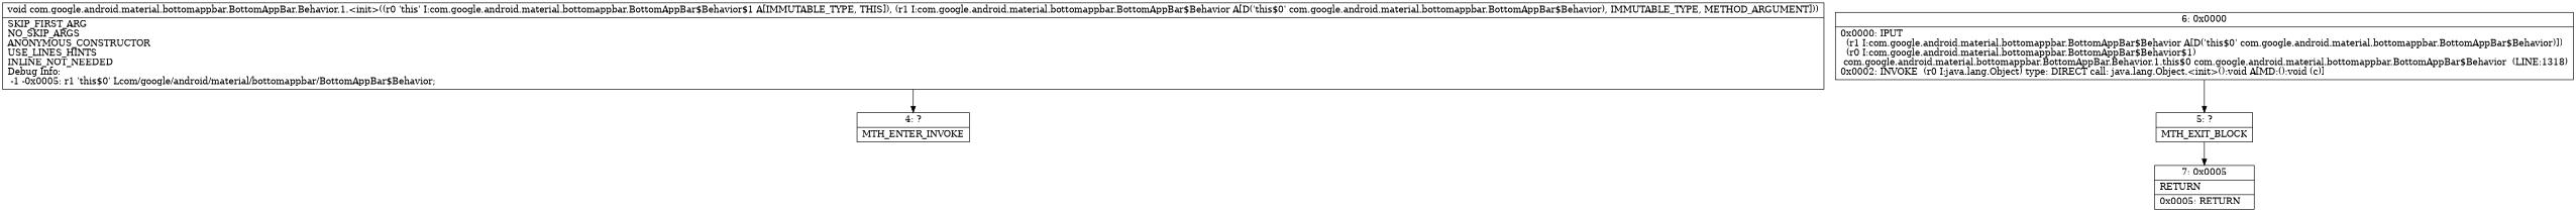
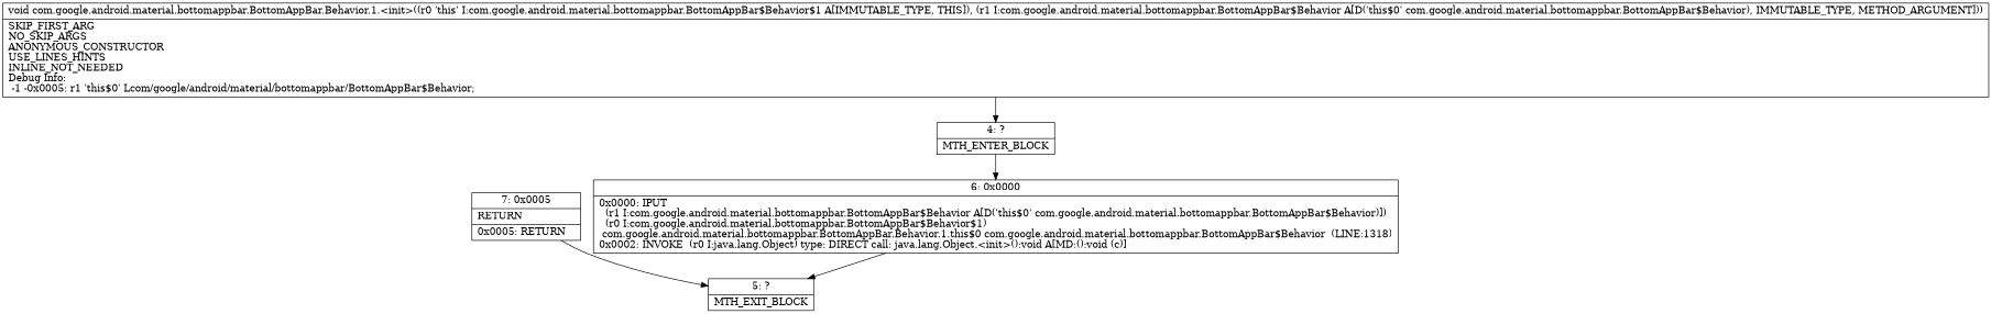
  digraph {
    node [shape=record]
-   n1 [label="{4\:\ ?|MTH_ENTER_INVOKE\l}"]
+   n1 [label="{4\:\ ?|MTH_ENTER_BLOCK\l}"]
    n2 [label="{6\:\ 0x0000|0x0000: IPUT  \l  (r1 I:com.google.android.material.bottomappbar.BottomAppBar$Behavior A[D('this$0' com.google.android.material.bottomappbar.BottomAppBar$Behavior)])\l  (r0 I:com.google.android.material.bottomappbar.BottomAppBar$Behavior$1)\l com.google.android.material.bottomappbar.BottomAppBar.Behavior.1.this$0 com.google.android.material.bottomappbar.BottomAppBar$Behavior  (LINE:1318)\l0x0002: INVOKE  (r0 I:java.lang.Object) type: DIRECT call: java.lang.Object.\<init\>():void A[MD:():void (c)]\l}"]
    n3 [label="{5\:\ ?|MTH_EXIT_BLOCK\l}"]
    n4 [label="{7\:\ 0x0005|RETURN\l|0x0005: RETURN   \l}"]
    n5 [label="{void com.google.android.material.bottomappbar.BottomAppBar.Behavior.1.\<init\>((r0 'this' I:com.google.android.material.bottomappbar.BottomAppBar$Behavior$1 A[IMMUTABLE_TYPE, THIS]), (r1 I:com.google.android.material.bottomappbar.BottomAppBar$Behavior A[D('this$0' com.google.android.material.bottomappbar.BottomAppBar$Behavior), IMMUTABLE_TYPE, METHOD_ARGUMENT]))  | SKIP_FIRST_ARG\lNO_SKIP_ARGS\lANONYMOUS_CONSTRUCTOR\lUSE_LINES_HINTS\lINLINE_NOT_NEEDED\lDebug Info:\l  \-1 \-0x0005: r1 'this$0' Lcom\/google\/android\/material\/bottomappbar\/BottomAppBar$Behavior;\l}"]
+   n1 -> n2
    n2 -> n3
-   n3 -> n4
+   n4 -> n3
    n5 -> n1
  }
